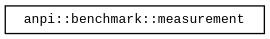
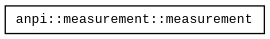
  digraph {
    rankdir=LR
    fontname="Liberation Mono"
-   n1 [color=black fillcolor=white fontname="Liberation Mono" fontsize=10 height=0.2 label="anpi::benchmark::measurement" shape=record style=filled width=0.4]
+   n1 [color=black fillcolor=white fontname="Liberation Mono" fontsize=10 height=0.2 label="anpi::measurement::measurement" shape=record style=filled width=0.4]
  }
